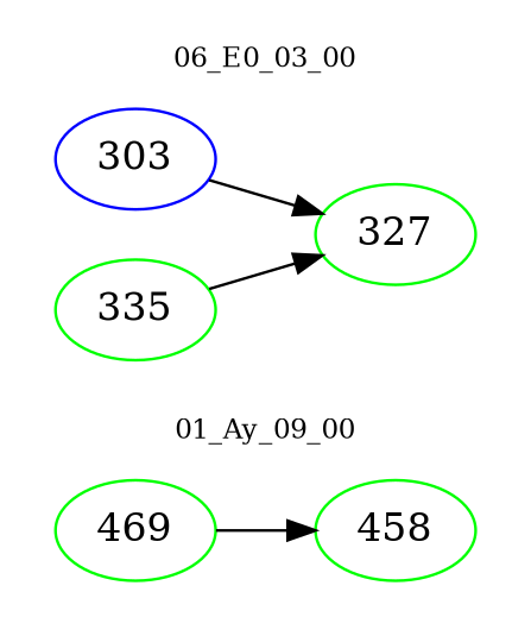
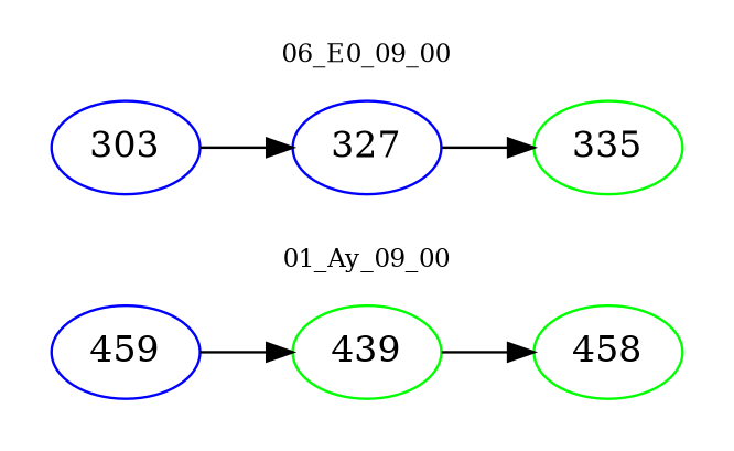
  digraph {
    rankdir=LR
    node [color=green]
    edge [color=black]
-   n2 [label=469]
+   n1 [color=blue label=459]
+   n2 [label=439]
    n3 [label=458]
    n4 [color=blue label=303]
-   n5 [label=327]
+   n5 [color=blue label=327]
    n6 [label=335]
    subgraph cluster_1 {
      color=white
      fontsize=10
      label="01_Ay_09_00"
+     n1
      n2
      n3
    }
    subgraph cluster_2 {
      color=white
      fontsize=10
-     label="06_E0_03_00"
+     label="06_E0_09_00"
      n4
      n5
      n6
    }
+   n1 -> n2
    n2 -> n3
    n4 -> n5
-   n6 -> n5
+   n5 -> n6
  }
